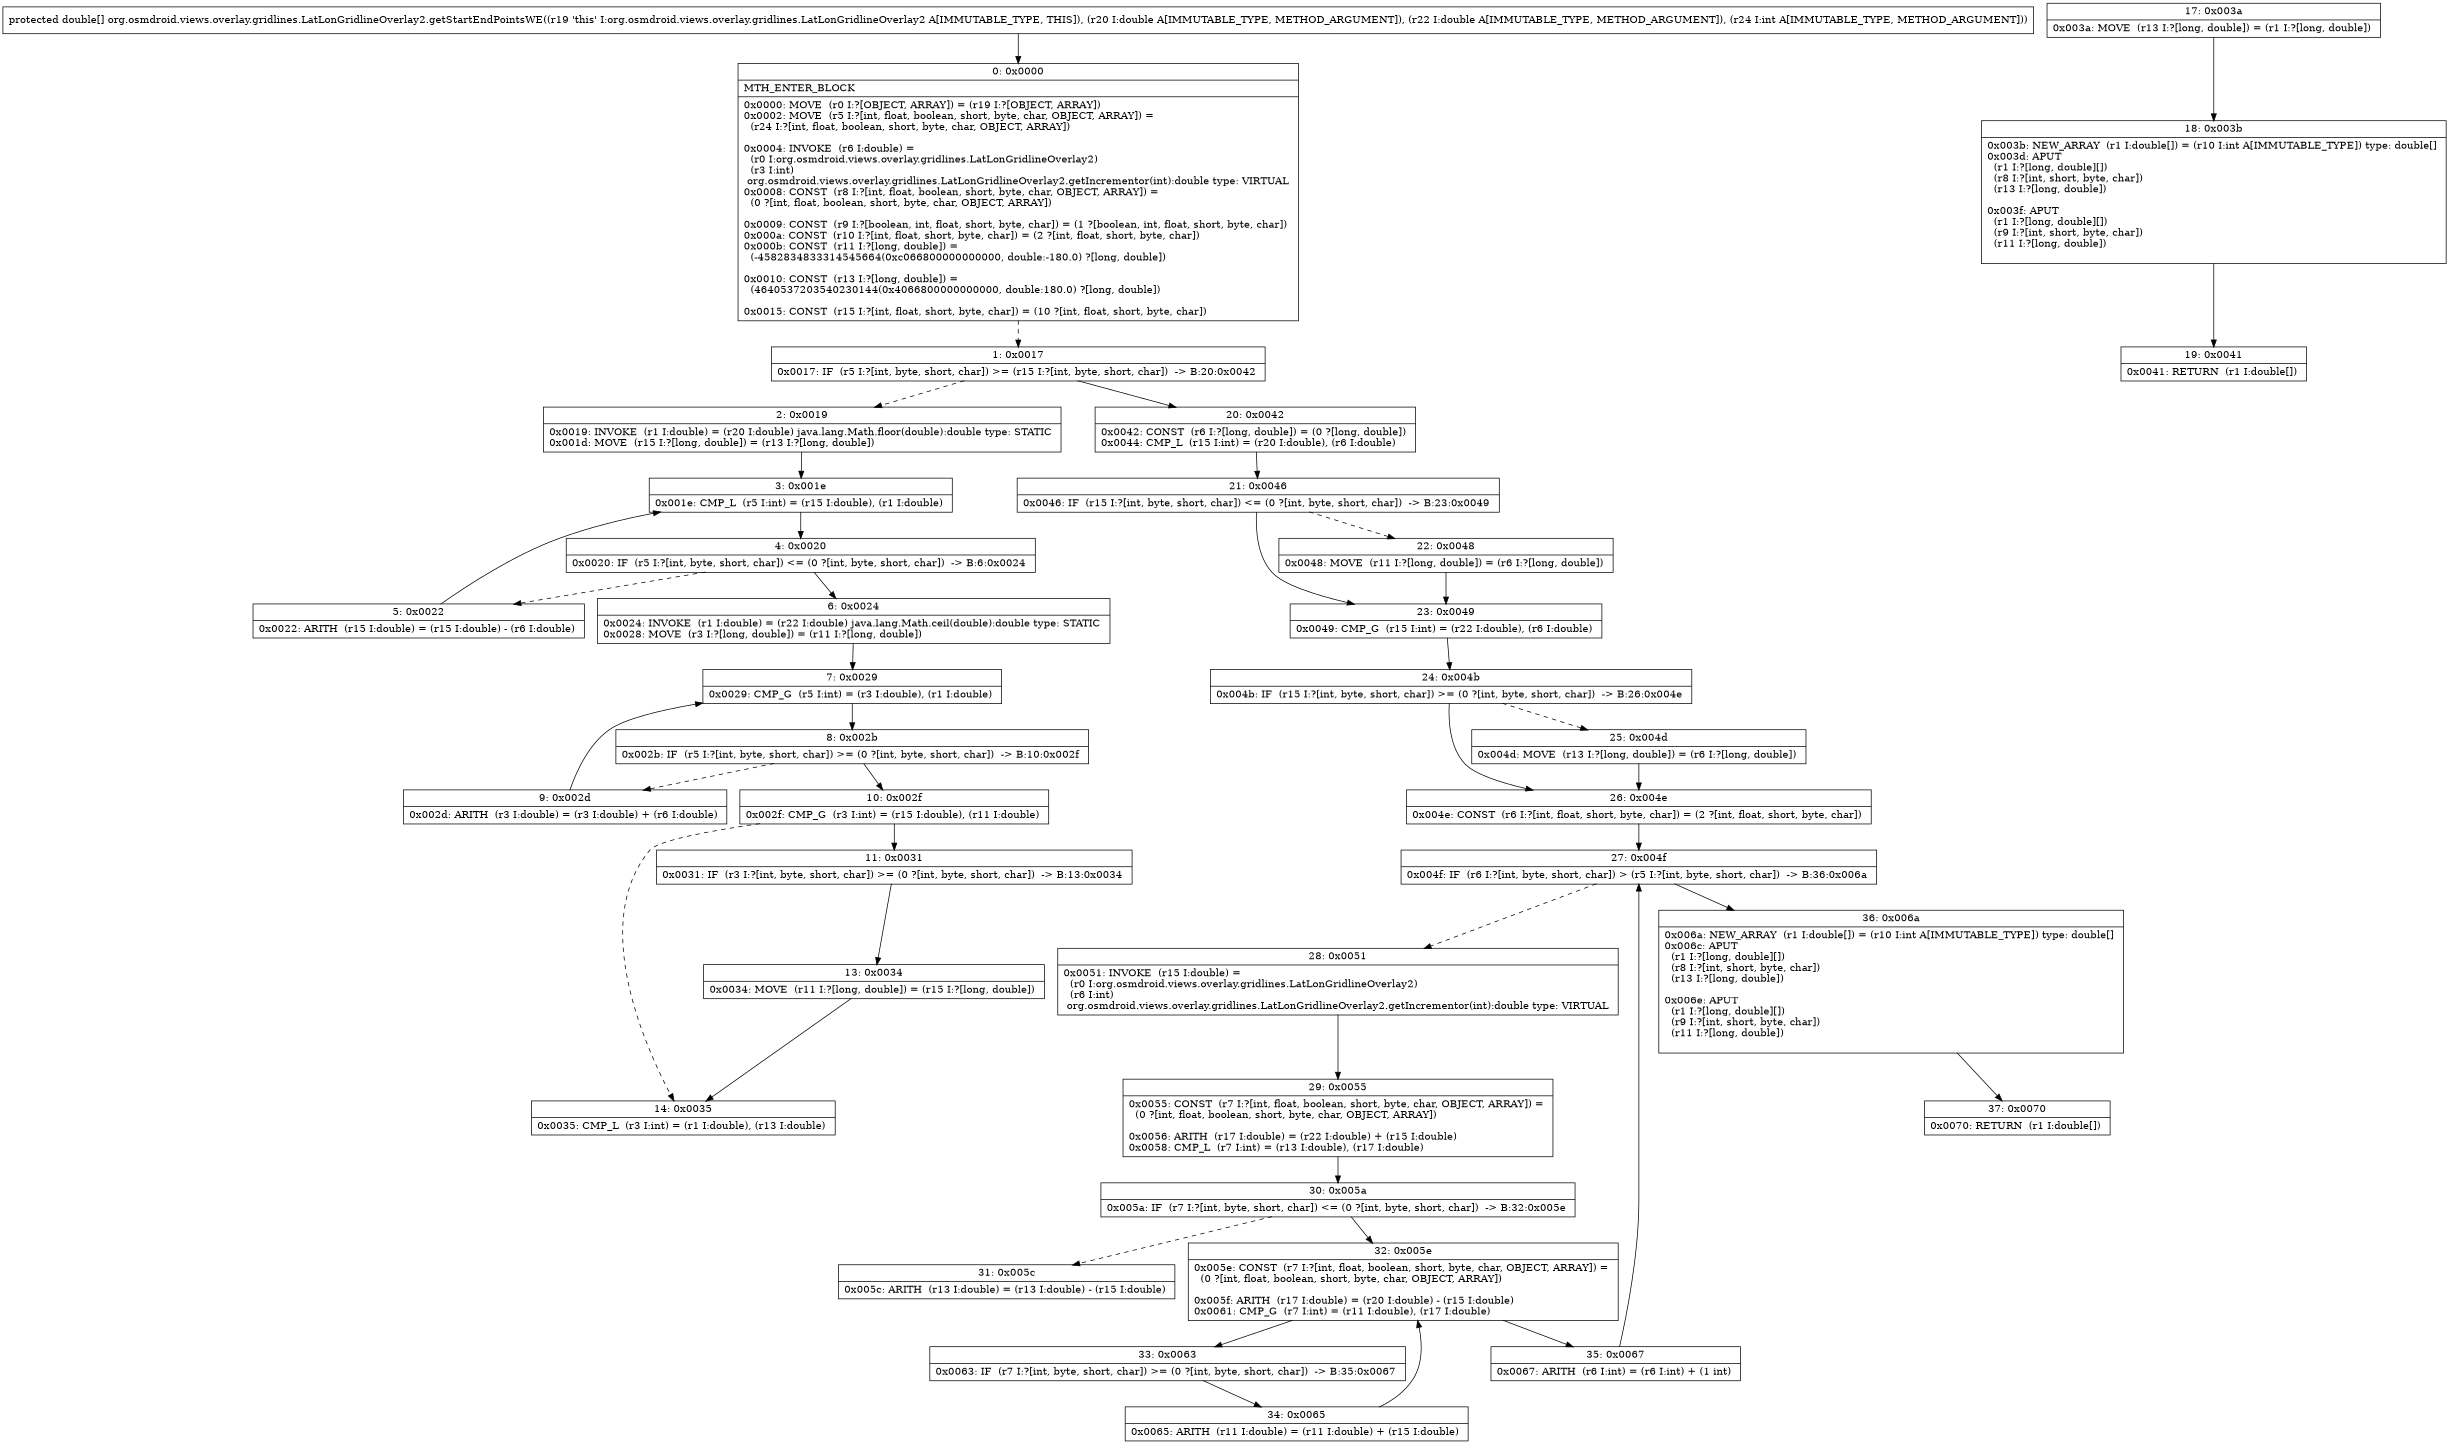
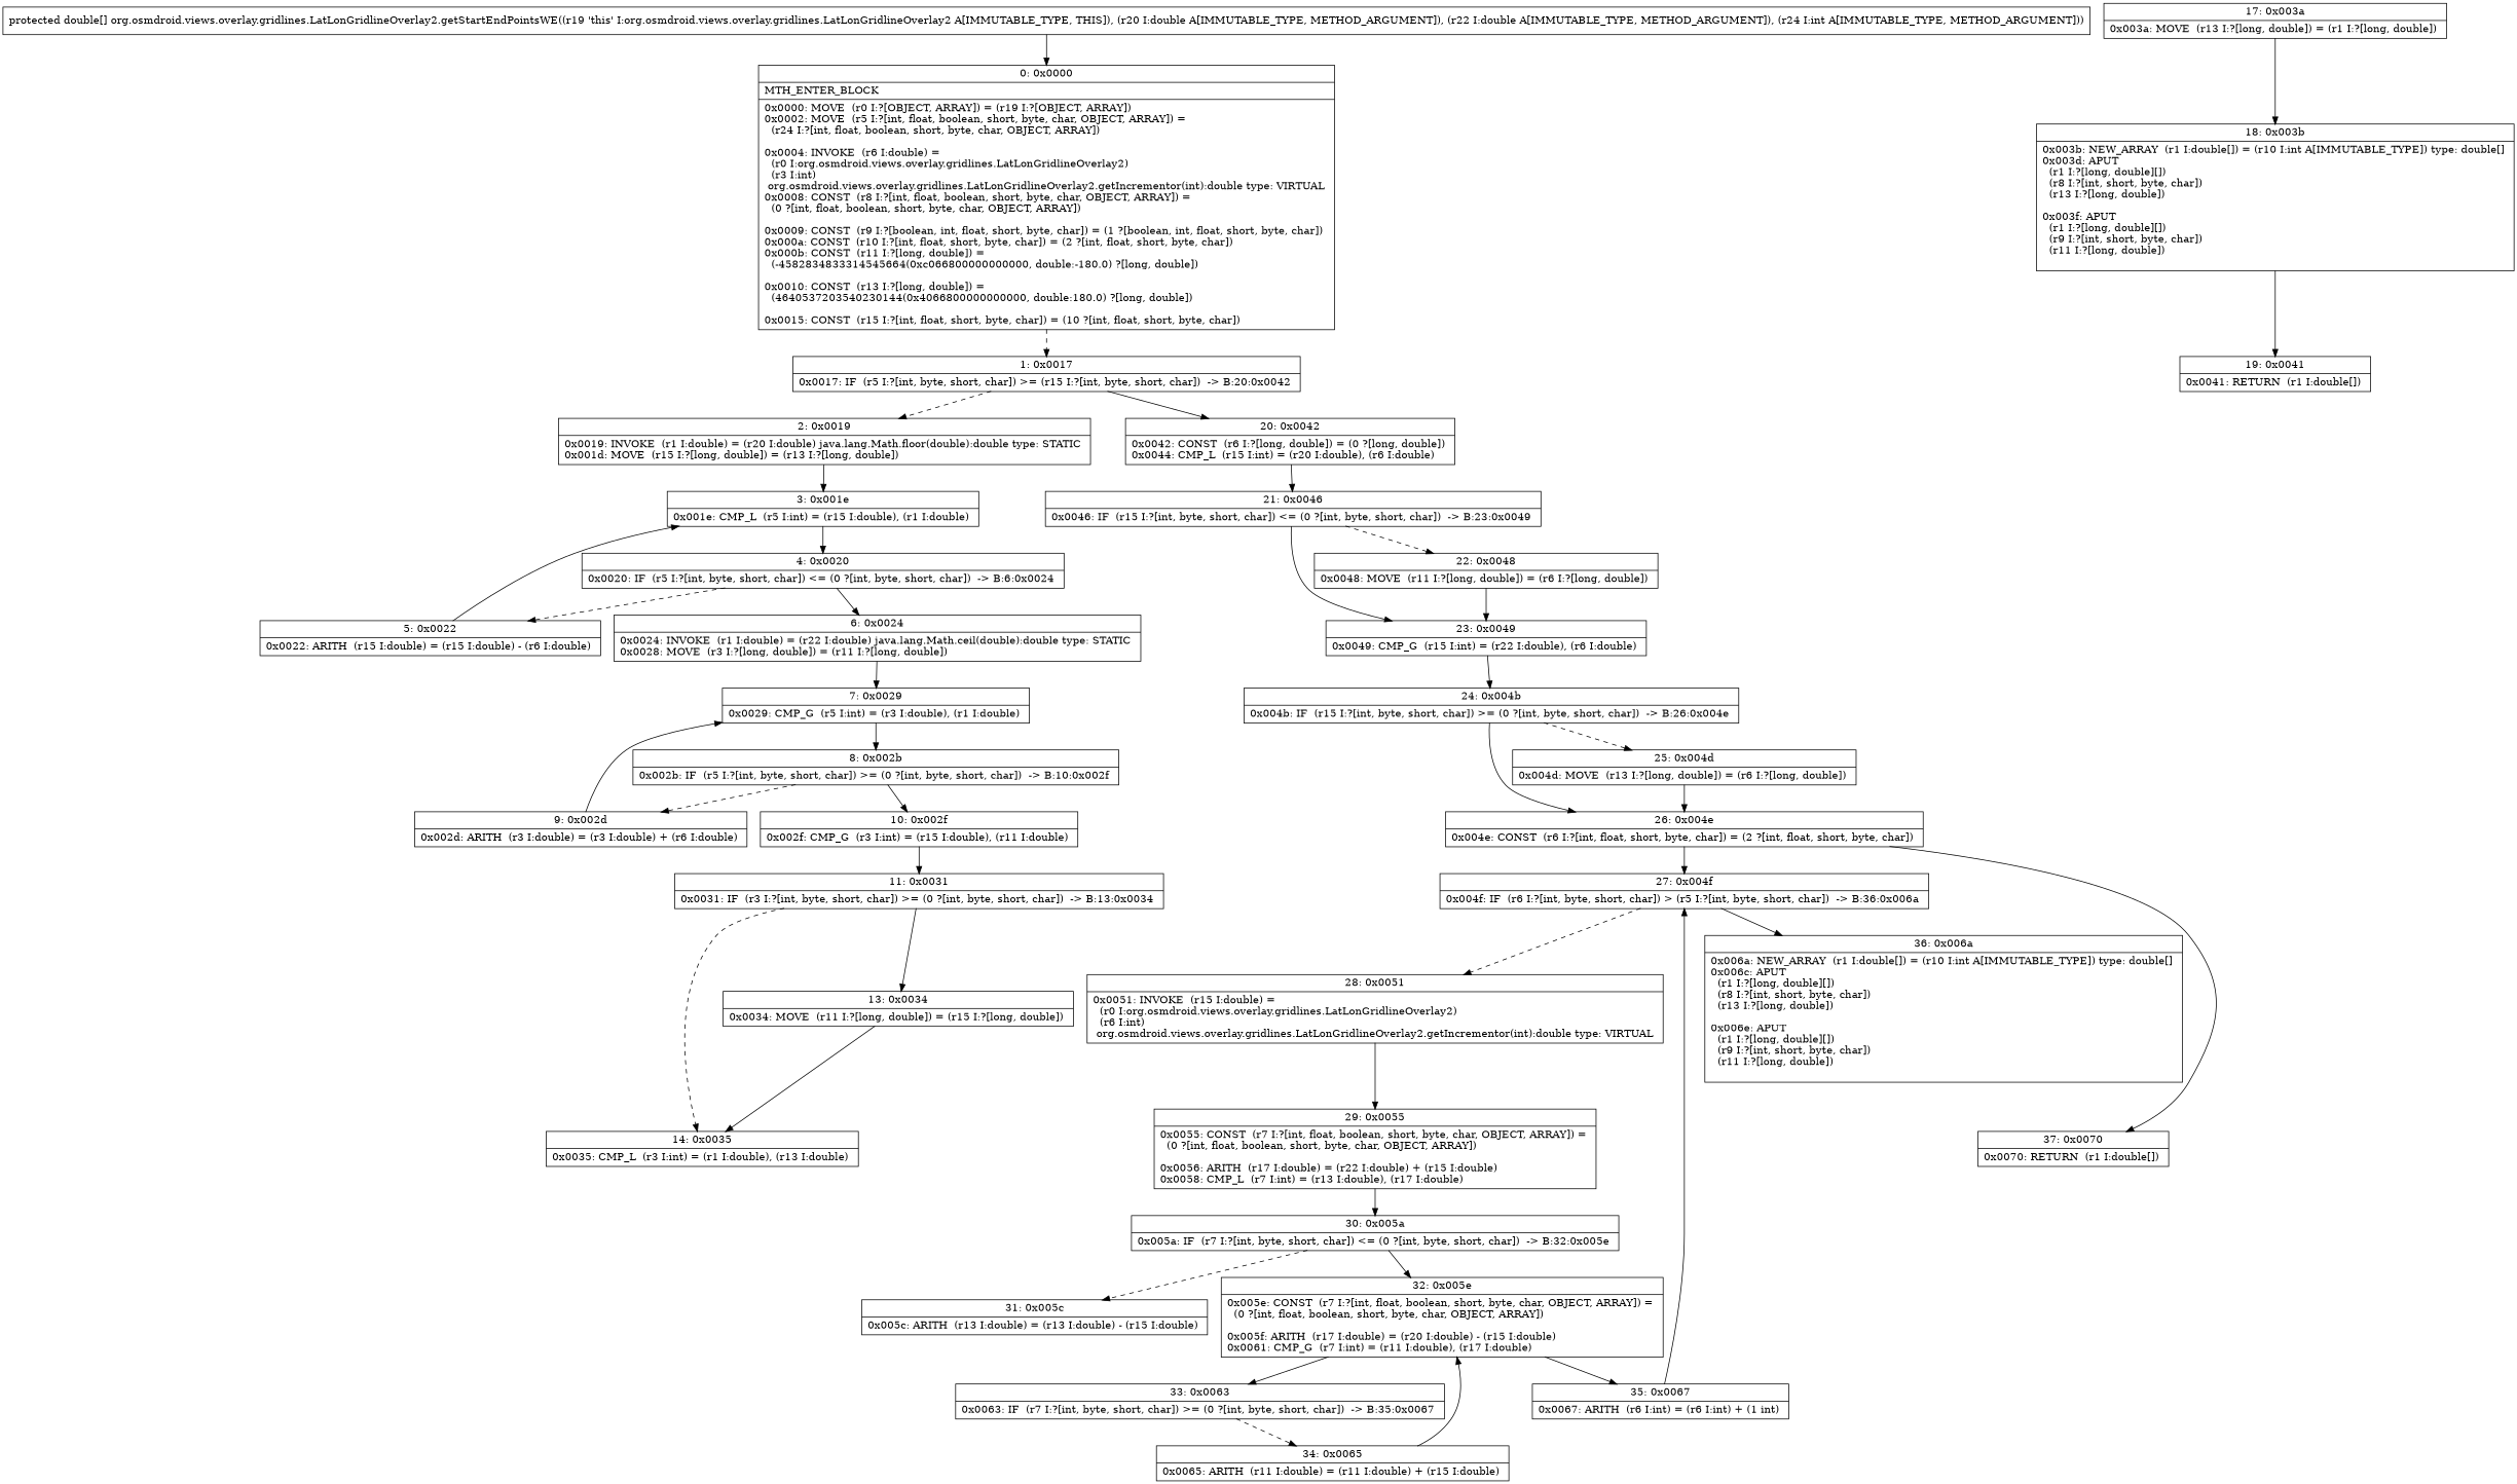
  digraph {
    node [shape=record]
    n1 [label="{0\:\ 0x0000|MTH_ENTER_BLOCK\l|0x0000: MOVE  (r0 I:?[OBJECT, ARRAY]) = (r19 I:?[OBJECT, ARRAY]) \l0x0002: MOVE  (r5 I:?[int, float, boolean, short, byte, char, OBJECT, ARRAY]) = \l  (r24 I:?[int, float, boolean, short, byte, char, OBJECT, ARRAY])\l \l0x0004: INVOKE  (r6 I:double) = \l  (r0 I:org.osmdroid.views.overlay.gridlines.LatLonGridlineOverlay2)\l  (r3 I:int)\l org.osmdroid.views.overlay.gridlines.LatLonGridlineOverlay2.getIncrementor(int):double type: VIRTUAL \l0x0008: CONST  (r8 I:?[int, float, boolean, short, byte, char, OBJECT, ARRAY]) = \l  (0 ?[int, float, boolean, short, byte, char, OBJECT, ARRAY])\l \l0x0009: CONST  (r9 I:?[boolean, int, float, short, byte, char]) = (1 ?[boolean, int, float, short, byte, char]) \l0x000a: CONST  (r10 I:?[int, float, short, byte, char]) = (2 ?[int, float, short, byte, char]) \l0x000b: CONST  (r11 I:?[long, double]) = \l  (\-4582834833314545664(0xc066800000000000, double:\-180.0) ?[long, double])\l \l0x0010: CONST  (r13 I:?[long, double]) = \l  (4640537203540230144(0x4066800000000000, double:180.0) ?[long, double])\l \l0x0015: CONST  (r15 I:?[int, float, short, byte, char]) = (10 ?[int, float, short, byte, char]) \l}"]
    n2 [label="{1\:\ 0x0017|0x0017: IF  (r5 I:?[int, byte, short, char]) \>= (r15 I:?[int, byte, short, char])  \-\> B:20:0x0042 \l}"]
    n3 [label="{2\:\ 0x0019|0x0019: INVOKE  (r1 I:double) = (r20 I:double) java.lang.Math.floor(double):double type: STATIC \l0x001d: MOVE  (r15 I:?[long, double]) = (r13 I:?[long, double]) \l}"]
    n4 [label="{20\:\ 0x0042|0x0042: CONST  (r6 I:?[long, double]) = (0 ?[long, double]) \l0x0044: CMP_L  (r15 I:int) = (r20 I:double), (r6 I:double) \l}"]
    n5 [label="{3\:\ 0x001e|0x001e: CMP_L  (r5 I:int) = (r15 I:double), (r1 I:double) \l}"]
    n6 [label="{21\:\ 0x0046|0x0046: IF  (r15 I:?[int, byte, short, char]) \<= (0 ?[int, byte, short, char])  \-\> B:23:0x0049 \l}"]
    n7 [label="{4\:\ 0x0020|0x0020: IF  (r5 I:?[int, byte, short, char]) \<= (0 ?[int, byte, short, char])  \-\> B:6:0x0024 \l}"]
    n8 [label="{5\:\ 0x0022|0x0022: ARITH  (r15 I:double) = (r15 I:double) \- (r6 I:double) \l}"]
    n9 [label="{6\:\ 0x0024|0x0024: INVOKE  (r1 I:double) = (r22 I:double) java.lang.Math.ceil(double):double type: STATIC \l0x0028: MOVE  (r3 I:?[long, double]) = (r11 I:?[long, double]) \l}"]
    n10 [label="{7\:\ 0x0029|0x0029: CMP_G  (r5 I:int) = (r3 I:double), (r1 I:double) \l}"]
    n11 [label="{8\:\ 0x002b|0x002b: IF  (r5 I:?[int, byte, short, char]) \>= (0 ?[int, byte, short, char])  \-\> B:10:0x002f \l}"]
    n12 [label="{9\:\ 0x002d|0x002d: ARITH  (r3 I:double) = (r3 I:double) + (r6 I:double) \l}"]
    n13 [label="{10\:\ 0x002f|0x002f: CMP_G  (r3 I:int) = (r15 I:double), (r11 I:double) \l}"]
    n14 [label="{11\:\ 0x0031|0x0031: IF  (r3 I:?[int, byte, short, char]) \>= (0 ?[int, byte, short, char])  \-\> B:13:0x0034 \l}"]
    n15 [label="{13\:\ 0x0034|0x0034: MOVE  (r11 I:?[long, double]) = (r15 I:?[long, double]) \l}"]
    n16 [label="{14\:\ 0x0035|0x0035: CMP_L  (r3 I:int) = (r1 I:double), (r13 I:double) \l}"]
    n17 [label="{17\:\ 0x003a|0x003a: MOVE  (r13 I:?[long, double]) = (r1 I:?[long, double]) \l}"]
    n18 [label="{18\:\ 0x003b|0x003b: NEW_ARRAY  (r1 I:double[]) = (r10 I:int A[IMMUTABLE_TYPE]) type: double[] \l0x003d: APUT  \l  (r1 I:?[long, double][])\l  (r8 I:?[int, short, byte, char])\l  (r13 I:?[long, double])\l \l0x003f: APUT  \l  (r1 I:?[long, double][])\l  (r9 I:?[int, short, byte, char])\l  (r11 I:?[long, double])\l \l}"]
    n19 [label="{19\:\ 0x0041|0x0041: RETURN  (r1 I:double[]) \l}"]
    n20 [label="{22\:\ 0x0048|0x0048: MOVE  (r11 I:?[long, double]) = (r6 I:?[long, double]) \l}"]
    n21 [label="{23\:\ 0x0049|0x0049: CMP_G  (r15 I:int) = (r22 I:double), (r6 I:double) \l}"]
    n22 [label="{24\:\ 0x004b|0x004b: IF  (r15 I:?[int, byte, short, char]) \>= (0 ?[int, byte, short, char])  \-\> B:26:0x004e \l}"]
    n23 [label="{25\:\ 0x004d|0x004d: MOVE  (r13 I:?[long, double]) = (r6 I:?[long, double]) \l}"]
    n24 [label="{26\:\ 0x004e|0x004e: CONST  (r6 I:?[int, float, short, byte, char]) = (2 ?[int, float, short, byte, char]) \l}"]
    n25 [label="{27\:\ 0x004f|0x004f: IF  (r6 I:?[int, byte, short, char]) \> (r5 I:?[int, byte, short, char])  \-\> B:36:0x006a \l}"]
    n26 [label="{28\:\ 0x0051|0x0051: INVOKE  (r15 I:double) = \l  (r0 I:org.osmdroid.views.overlay.gridlines.LatLonGridlineOverlay2)\l  (r6 I:int)\l org.osmdroid.views.overlay.gridlines.LatLonGridlineOverlay2.getIncrementor(int):double type: VIRTUAL \l}"]
    n27 [label="{36\:\ 0x006a|0x006a: NEW_ARRAY  (r1 I:double[]) = (r10 I:int A[IMMUTABLE_TYPE]) type: double[] \l0x006c: APUT  \l  (r1 I:?[long, double][])\l  (r8 I:?[int, short, byte, char])\l  (r13 I:?[long, double])\l \l0x006e: APUT  \l  (r1 I:?[long, double][])\l  (r9 I:?[int, short, byte, char])\l  (r11 I:?[long, double])\l \l}"]
    n28 [label="{29\:\ 0x0055|0x0055: CONST  (r7 I:?[int, float, boolean, short, byte, char, OBJECT, ARRAY]) = \l  (0 ?[int, float, boolean, short, byte, char, OBJECT, ARRAY])\l \l0x0056: ARITH  (r17 I:double) = (r22 I:double) + (r15 I:double) \l0x0058: CMP_L  (r7 I:int) = (r13 I:double), (r17 I:double) \l}"]
    n29 [label="{37\:\ 0x0070|0x0070: RETURN  (r1 I:double[]) \l}"]
    n30 [label="{30\:\ 0x005a|0x005a: IF  (r7 I:?[int, byte, short, char]) \<= (0 ?[int, byte, short, char])  \-\> B:32:0x005e \l}"]
    n31 [label="{31\:\ 0x005c|0x005c: ARITH  (r13 I:double) = (r13 I:double) \- (r15 I:double) \l}"]
    n32 [label="{32\:\ 0x005e|0x005e: CONST  (r7 I:?[int, float, boolean, short, byte, char, OBJECT, ARRAY]) = \l  (0 ?[int, float, boolean, short, byte, char, OBJECT, ARRAY])\l \l0x005f: ARITH  (r17 I:double) = (r20 I:double) \- (r15 I:double) \l0x0061: CMP_G  (r7 I:int) = (r11 I:double), (r17 I:double) \l}"]
    n33 [label="{33\:\ 0x0063|0x0063: IF  (r7 I:?[int, byte, short, char]) \>= (0 ?[int, byte, short, char])  \-\> B:35:0x0067 \l}"]
    n34 [label="{35\:\ 0x0067|0x0067: ARITH  (r6 I:int) = (r6 I:int) + (1 int) \l}"]
    n35 [label="{34\:\ 0x0065|0x0065: ARITH  (r11 I:double) = (r11 I:double) + (r15 I:double) \l}"]
    n36 [label="{protected double[] org.osmdroid.views.overlay.gridlines.LatLonGridlineOverlay2.getStartEndPointsWE((r19 'this' I:org.osmdroid.views.overlay.gridlines.LatLonGridlineOverlay2 A[IMMUTABLE_TYPE, THIS]), (r20 I:double A[IMMUTABLE_TYPE, METHOD_ARGUMENT]), (r22 I:double A[IMMUTABLE_TYPE, METHOD_ARGUMENT]), (r24 I:int A[IMMUTABLE_TYPE, METHOD_ARGUMENT])) }"]
    n1 -> n2 [style=dashed]
    n2 -> n3 [style=dashed]
    n2 -> n4
    n3 -> n5
    n4 -> n6
    n5 -> n7
    n6 -> n20 [style=dashed]
    n6 -> n21
    n7 -> n8 [style=dashed]
    n7 -> n9
    n8 -> n5
    n9 -> n10
    n10 -> n11
    n11 -> n12 [style=dashed]
    n11 -> n13
    n12 -> n10
    n13 -> n14
    n14 -> n15
-   n13 -> n16 [style=dashed]
+   n14 -> n16 [style=dashed]
    n15 -> n16
    n17 -> n18
    n18 -> n19
    n20 -> n21
    n21 -> n22
    n22 -> n23 [style=dashed]
    n22 -> n24
    n23 -> n24
    n24 -> n25
    n25 -> n26 [style=dashed]
    n25 -> n27
    n26 -> n28
-   n27 -> n29
+   n24 -> n29
    n28 -> n30
    n30 -> n31 [style=dashed]
    n30 -> n32
    n32 -> n33
    n32 -> n34
-   n33 -> n35 [style=solid]
+   n33 -> n35 [style=dashed]
    n34 -> n25
    n35 -> n32
    n36 -> n1
  }
